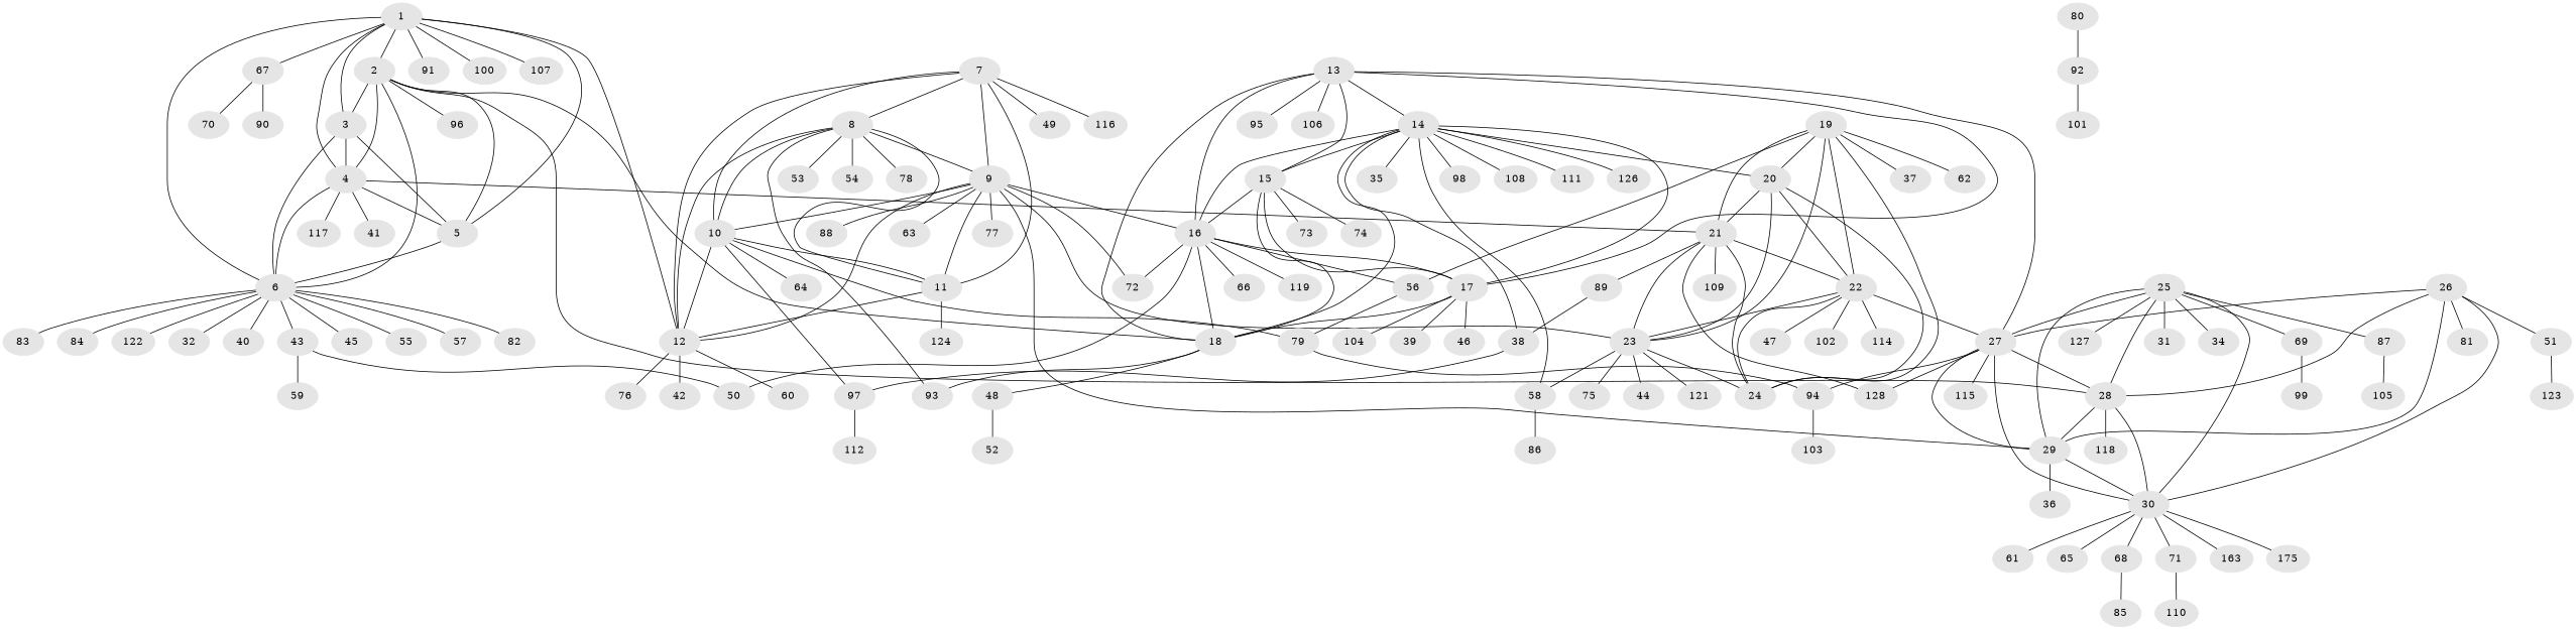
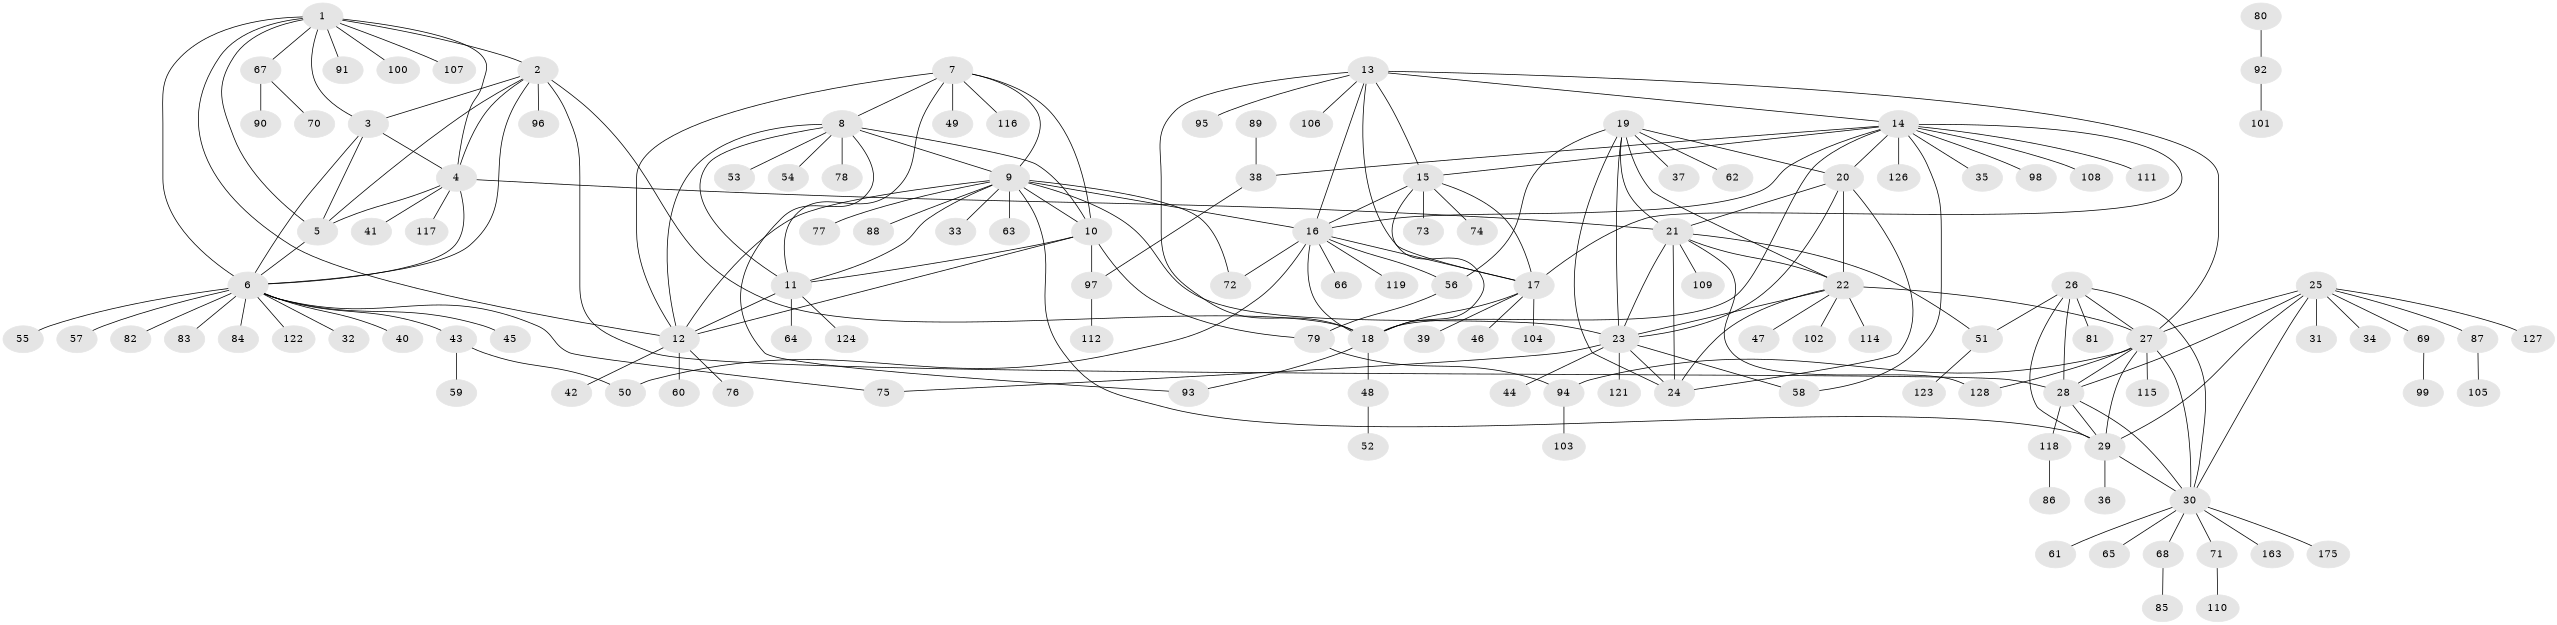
  graph {
    node [color=gray90 style=filled]
    1
    2
    3
    4
    5
    6
    12
    67
    91
    100
    107
    18
    28
    96
    21
    41
    117
    32
    40
    43
    45
    55
    57
    75
    82
    83
    84
    122
    42
    60
    76
    70
    90
    93
    48
    29
    30
    118
    23
    22
    24
    89
    109
    128
    80
    92
    50
    59
    7
    8
    9
    10
    11
    49
    116
    53
    54
    78
    16
+   33
    63
    72
    77
    88
    79
    97
    64
    124
    17
    56
    66
    119
    58
    44
    121
    36
    94
    112
    13
    14
    15
    27
    95
    106
    20
    35
    38
    98
    108
    111
    126
    73
    74
    39
    46
    104
    115
    86
    52
    19
    37
    62
    47
    102
    114
    25
    31
    34
    69
    87
    127
    26
    51
    81
    61
    65
    68
    71
    n119 [label=163]
    n120 [label=175]
    99
    105
    123
    103
    85
    110
    101
    1 -- 2
    1 -- 3
    1 -- 4
    1 -- 5
    1 -- 6
    1 -- 12
    1 -- 67
    1 -- 91
    1 -- 100
    1 -- 107
    2 -- 3
    2 -- 4
    2 -- 5
    2 -- 6
    2 -- 18
    2 -- 28
    2 -- 96
    3 -- 4
    3 -- 5
    3 -- 6
    4 -- 5
    4 -- 6
    4 -- 21
    4 -- 41
    4 -- 117
    5 -- 6
    6 -- 32
    6 -- 40
    6 -- 43
    6 -- 45
    6 -- 55
    6 -- 57
+   6 -- 75
    6 -- 82
    6 -- 83
    6 -- 84
    6 -- 122
    12 -- 42
    12 -- 60
    12 -- 76
    67 -- 70
    67 -- 90
    18 -- 93
    18 -- 48
    28 -- 29
    28 -- 30
    28 -- 118
    21 -- 23
    21 -- 22
    21 -- 24
-   21 -- 89
+   21 -- 51
    21 -- 109
    21 -- 128
    43 -- 50
    43 -- 59
    48 -- 52
    29 -- 30
    29 -- 36
    30 -- 61
    30 -- 65
    30 -- 68
    30 -- 71
    30 -- n119
    30 -- n120
    23 -- 75
    23 -- 24
    23 -- 58
    23 -- 44
    23 -- 121
    22 -- 23
    22 -- 24
    22 -- 27
    22 -- 47
    22 -- 102
    22 -- 114
    89 -- 38
    80 -- 92
    92 -- 101
    7 -- 12
    7 -- 8
    7 -- 9
    7 -- 10
    7 -- 11
    7 -- 49
    7 -- 116
    8 -- 12
    8 -- 93
    8 -- 9
    8 -- 10
    8 -- 11
    8 -- 53
    8 -- 54
    8 -- 78
    9 -- 12
    9 -- 29
    9 -- 23
    9 -- 10
    9 -- 11
    9 -- 16
+   9 -- 33
    9 -- 63
    9 -- 72
    9 -- 77
    9 -- 88
    10 -- 12
    10 -- 11
    10 -- 79
    10 -- 97
    11 -- 12
-   10 -- 64
+   11 -- 64
    11 -- 124
    16 -- 18
    16 -- 50
    16 -- 72
    16 -- 17
    16 -- 56
    16 -- 66
    16 -- 119
    79 -- 94
    97 -- 112
    17 -- 18
    17 -- 39
    17 -- 46
    17 -- 104
    56 -- 79
-   58 -- 86
+   118 -- 86
    94 -- 103
    13 -- 18
    13 -- 16
    13 -- 17
    13 -- 14
    13 -- 15
    13 -- 27
    13 -- 95
    13 -- 106
    14 -- 18
    14 -- 16
    14 -- 17
    14 -- 58
    14 -- 15
    14 -- 20
    14 -- 35
    14 -- 38
    14 -- 98
    14 -- 108
    14 -- 111
    14 -- 126
    15 -- 18
    15 -- 16
    15 -- 17
    15 -- 73
    15 -- 74
    27 -- 28
    27 -- 29
    27 -- 30
    27 -- 128
    27 -- 94
    27 -- 115
    20 -- 21
    20 -- 23
    20 -- 22
    20 -- 24
    38 -- 97
    19 -- 21
    19 -- 23
    19 -- 22
    19 -- 24
    19 -- 56
    19 -- 20
    19 -- 37
    19 -- 62
    25 -- 28
    25 -- 29
    25 -- 30
    25 -- 27
    25 -- 31
    25 -- 34
    25 -- 69
    25 -- 87
    25 -- 127
    69 -- 99
    87 -- 105
    26 -- 28
    26 -- 29
    26 -- 30
    26 -- 27
    26 -- 51
    26 -- 81
    51 -- 123
    68 -- 85
    71 -- 110
  }
